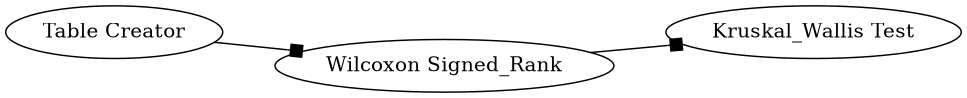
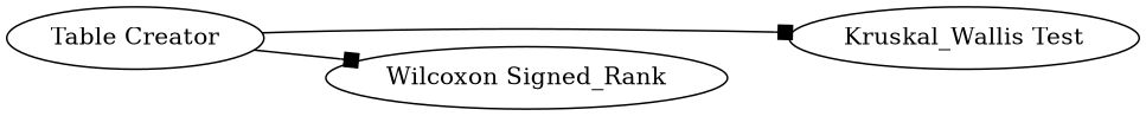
  digraph {
    rankdir=LR
    edge [arrowhead=box]
    n1 [label="Table Creator"]
    n2 [label="Kruskal_Wallis Test"]
    n3 [label="Wilcoxon Signed_Rank"]
-   n3 -> n2
+   n1 -> n2
    n1 -> n3
  }
